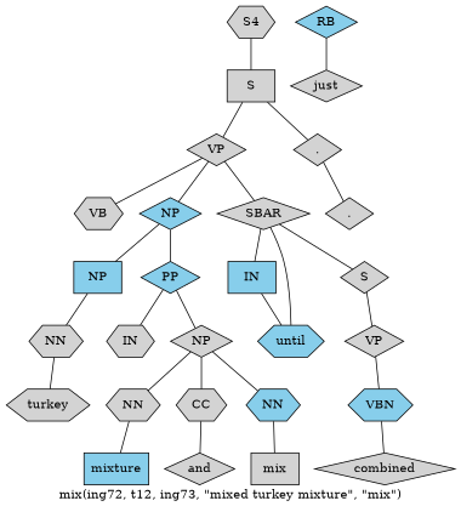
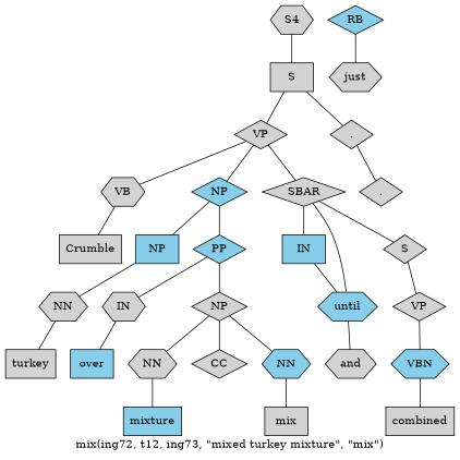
  graph {
    label="mix(ing72, t12, ing73, \"mixed turkey mixture\", \"mix\")"
    node [fillcolor=lightgrey shape=diamond style=filled]
    n1 [label=S4 shape=hexagon]
    n2 [label=S shape=box]
    n3 [label=VP]
    n4 [label="."]
    n5 [label=VB shape=hexagon]
    n6 [fillcolor=skyblue label=NP]
    n7 [label=SBAR]
    n8 [label="."]
+   n9 [label=Crumble shape=box]
    n10 [fillcolor=skyblue label=NP shape=box]
    n11 [fillcolor=skyblue label=PP]
    n12 [fillcolor=skyblue label=IN shape=box]
    n13 [label=S]
    n14 [fillcolor=skyblue label=until shape=hexagon]
    n15 [label=NN shape=hexagon]
    n16 [label=IN shape=hexagon]
    n17 [label=NP]
-   n18 [label=turkey shape=hexagon]
+   n18 [label=turkey shape=box]
+   n19 [fillcolor=skyblue label=over shape=box]
    n20 [label=NN shape=hexagon]
-   n21 [label=CC shape=hexagon]
+   n21 [label=CC]
    n22 [fillcolor=skyblue label=NN shape=hexagon]
    n23 [fillcolor=skyblue label=mixture shape=box]
-   n24 [label=and]
+   n24 [label=and shape=hexagon]
    n25 [label=mix shape=box]
    n26 [fillcolor=skyblue label=RB]
-   n27 [label=just]
+   n27 [label=just shape=hexagon]
    n28 [label=VP]
    n29 [fillcolor=skyblue label=VBN shape=hexagon]
-   n30 [label=combined]
+   n30 [label=combined shape=box]
    n1 -- n2
    n2 -- n3
    n2 -- n4
    n3 -- n5
    n3 -- n6
    n3 -- n7
    n4 -- n8
+   n5 -- n9
    n6 -- n10
    n6 -- n11
    n7 -- n12
    n7 -- n13
    n7 -- n14
    n10 -- n15
    n11 -- n16
    n11 -- n17
    n12 -- n14
    n13 -- n28
    n15 -- n18
+   n16 -- n19
    n17 -- n20
    n17 -- n21
    n17 -- n22
    n20 -- n23
-   n21 -- n24
+   n14 -- n24
    n22 -- n25
    n26 -- n27
    n28 -- n29
    n29 -- n30
  }
